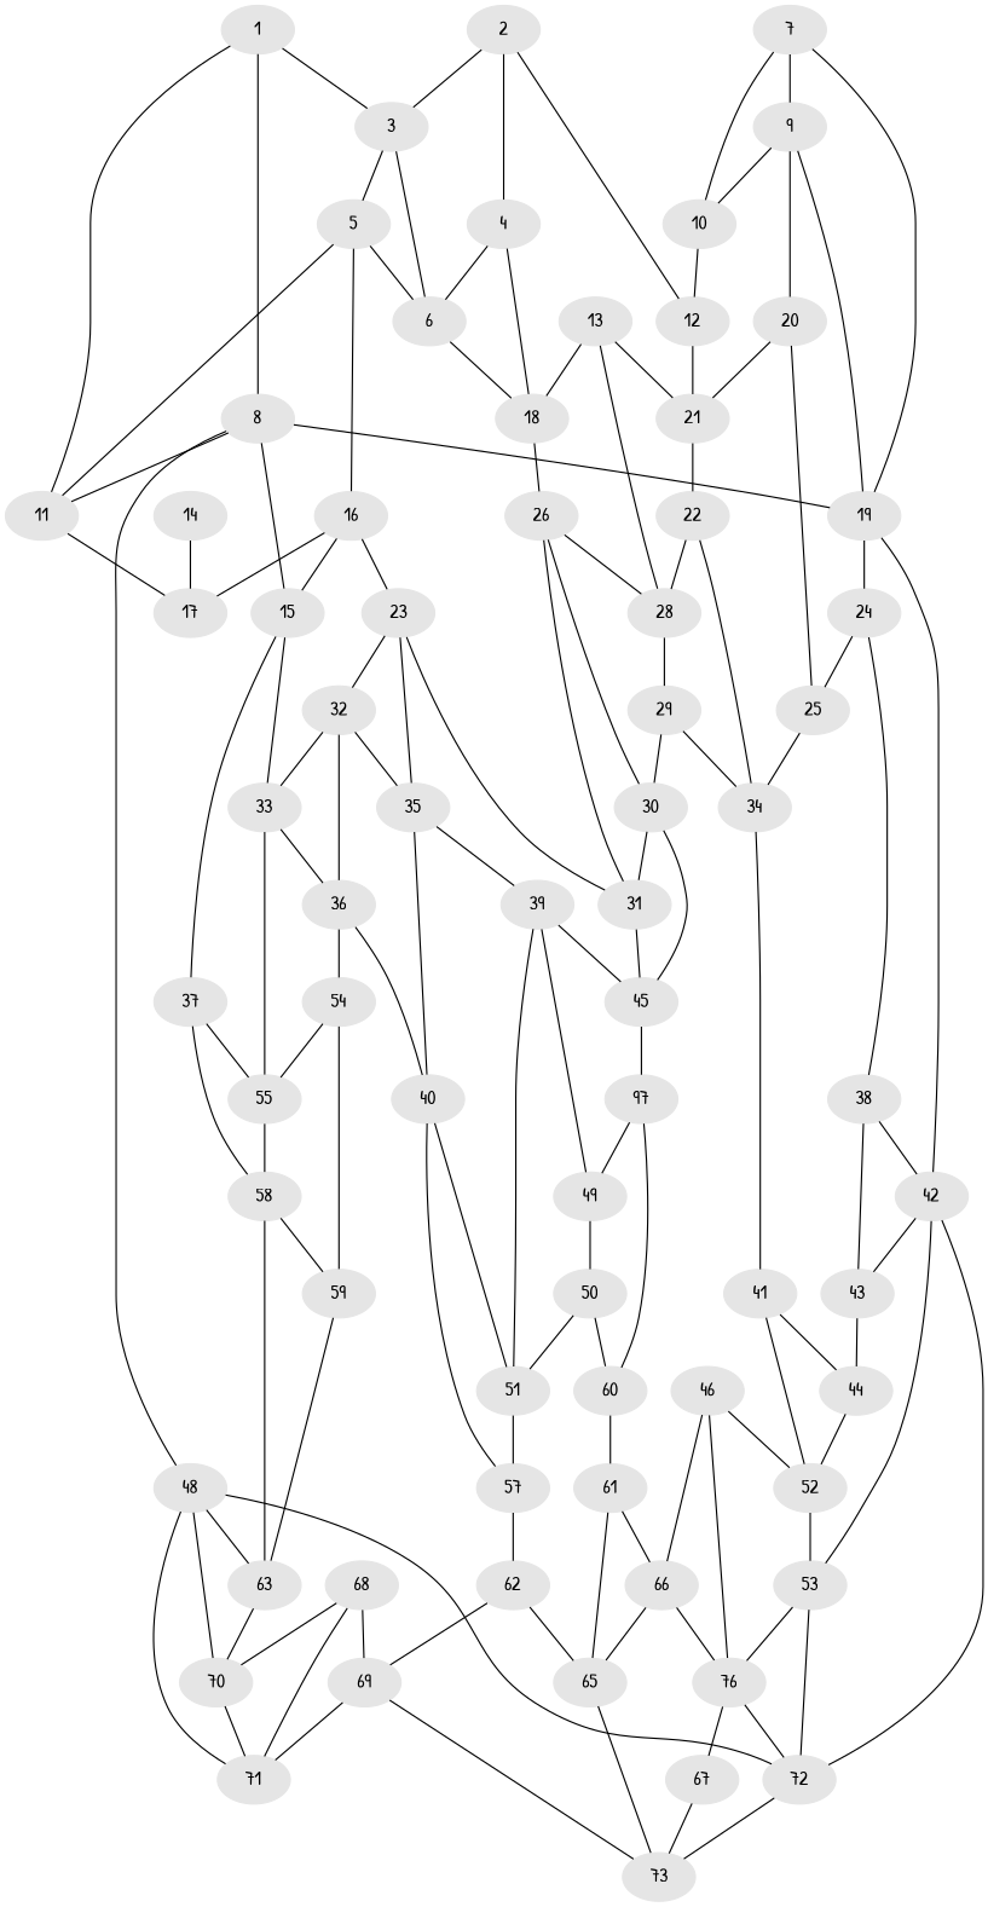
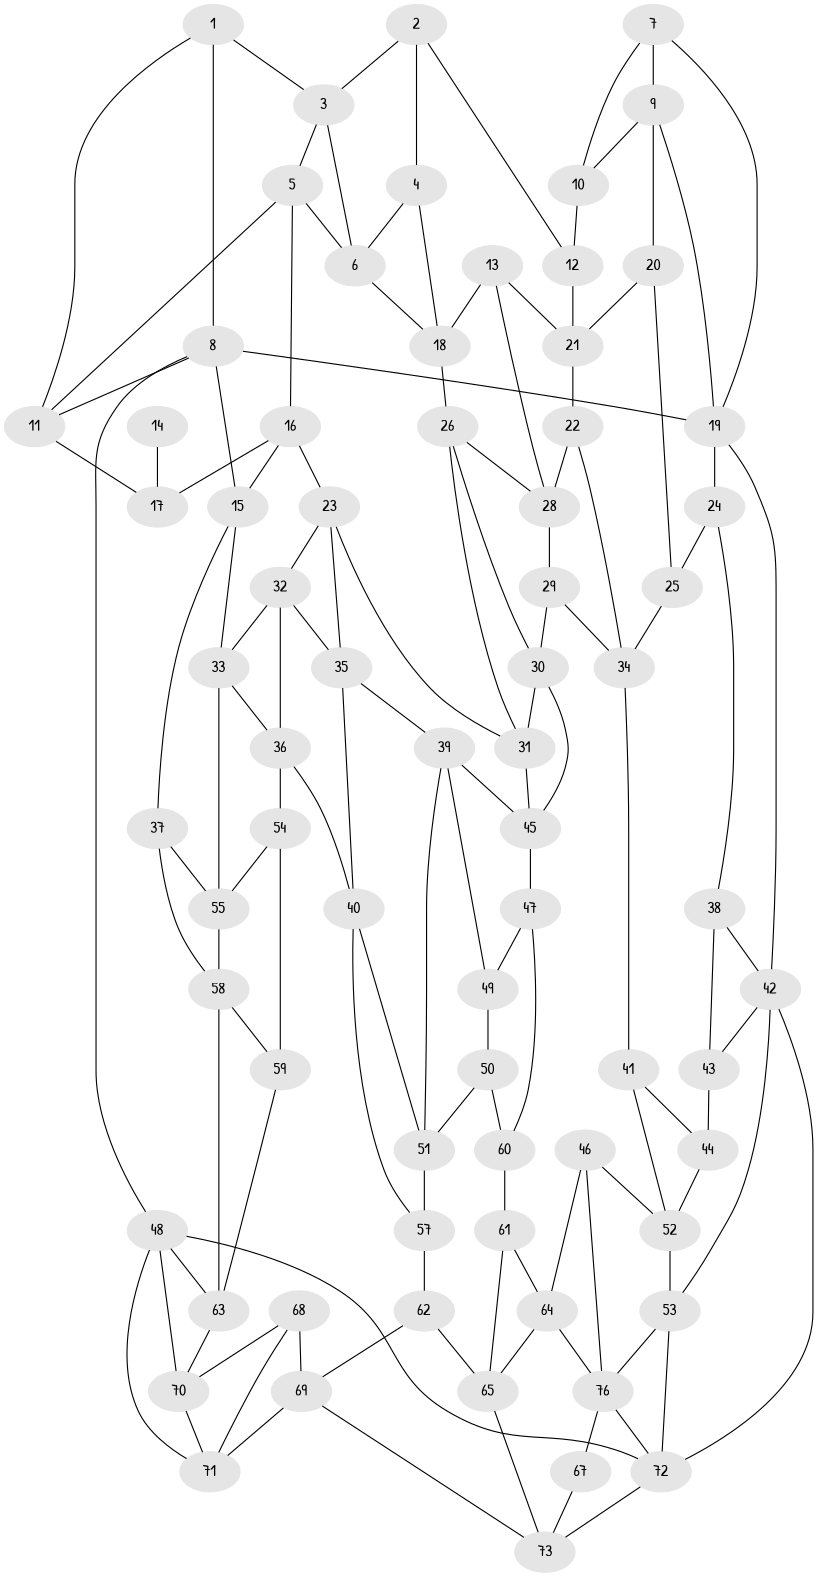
  graph {
    fontname="Patrick Hand"
    node [color=gray90 fontname="Patrick Hand" style=filled]
    edge [fontname="Patrick Hand" weight=1.0]
    1
    3
    8
    11
    5
    6
    19
    15
    48
    17
    2
    4
    12
    18
    21
    16
    26
    23
    7
    9
    10
    20
    24
    42
    33
    37
    72
    63
    70
    71
    25
    22
    13
    28
    29
    14
    36
    55
    58
    31
    32
    35
    30
    38
    43
    53
    34
    41
    45
    39
    40
    44
    52
-   47 [label=97]
+   47
    54
    49
    51
    57
    59
    50
    62
    n62 [label=76]
    73
    60
    46
-   64 [label=66]
+   64
    65
    67
    61
    68
    69
    1 -- 3
    1 -- 8
    1 -- 11
    3 -- 5
    3 -- 6
    8 -- 11
    8 -- 19
    8 -- 15
    8 -- 48
    11 -- 17
    5 -- 11
    5 -- 6
    5 -- 16
    6 -- 18
    19 -- 24
    19 -- 42
    15 -- 33
    15 -- 37
    48 -- 72
    48 -- 63
    48 -- 70
    48 -- 71
    2 -- 3
    2 -- 4
    2 -- 12
    4 -- 6
    4 -- 18
    12 -- 21
    18 -- 26
    21 -- 22
    16 -- 15
    16 -- 17
    16 -- 23
    26 -- 28
    26 -- 31
    26 -- 30
    23 -- 31
    23 -- 32
    23 -- 35
    7 -- 19
    7 -- 9
    7 -- 10
    9 -- 19
    9 -- 10
    9 -- 20
    10 -- 12 [weight=2.0]
    20 -- 21
    20 -- 25
    24 -- 25
    24 -- 38
    42 -- 72
    42 -- 43
    42 -- 53
    33 -- 36
    33 -- 55
    37 -- 55
    37 -- 58
    72 -- 73
    63 -- 70
    70 -- 71
    25 -- 34
    22 -- 28
    22 -- 34
    13 -- 18
    13 -- 21
    13 -- 28
    28 -- 29
    29 -- 30
    29 -- 34
    14 -- 17 [weight=2.0]
    36 -- 40
    36 -- 54
    55 -- 58
    58 -- 63
    58 -- 59
    31 -- 45
    32 -- 33
    32 -- 36
    32 -- 35
    35 -- 39
    35 -- 40
    30 -- 31
    30 -- 45
    38 -- 42
    38 -- 43
    43 -- 44
    53 -- 72
    53 -- n62
    34 -- 41
    41 -- 44
    41 -- 52
    45 -- 47
    39 -- 45
    39 -- 49
    39 -- 51
    40 -- 51
    40 -- 57
    44 -- 52
    52 -- 53
    47 -- 49 [weight=2.0]
    47 -- 60
    54 -- 55
    54 -- 59
    49 -- 50
    51 -- 57
    57 -- 62
    59 -- 63
    50 -- 51
    50 -- 60
    62 -- 65
    62 -- 69
    n62 -- 72
    n62 -- 67 [weight=2.0]
    60 -- 61 [weight=2.0]
    46 -- 52
    46 -- n62
    46 -- 64
    64 -- n62
    64 -- 65
    65 -- 73
    67 -- 73
    61 -- 64
    61 -- 65
    68 -- 70
    68 -- 71
    68 -- 69
    69 -- 71
    69 -- 73
  }
